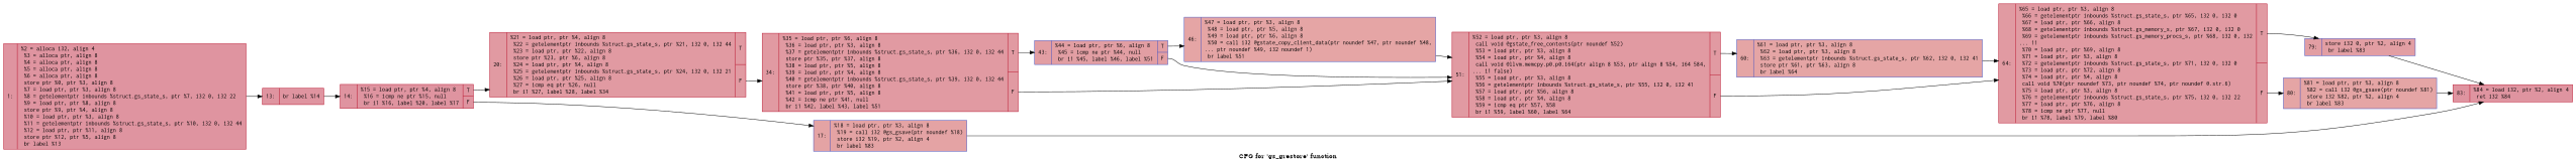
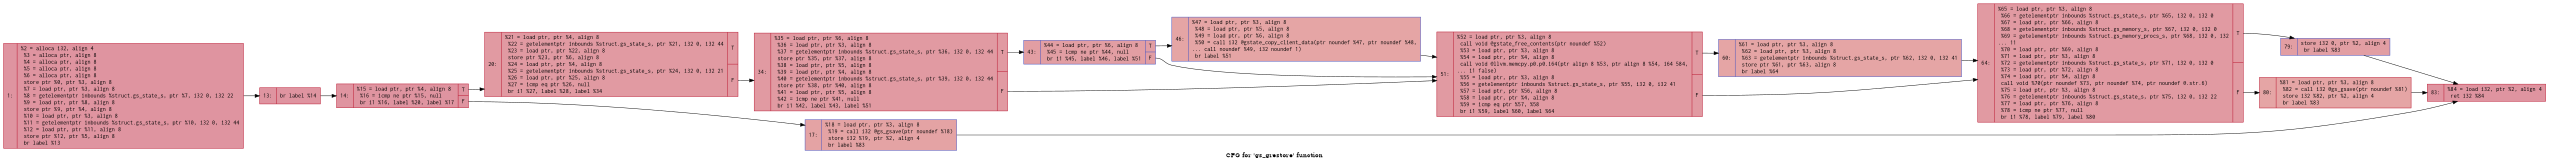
  digraph {
    label="CFG for 'gs_grestore' function"
    rankdir=LR
    node [color="#b70d28ff" fillcolor="#b70d2870" fontname=Courier shape=record style=filled]
    n1 [label="{1:\l|  %2 = alloca i32, align 4\l  %3 = alloca ptr, align 8\l  %4 = alloca ptr, align 8\l  %5 = alloca ptr, align 8\l  %6 = alloca ptr, align 8\l  store ptr %0, ptr %3, align 8\l  %7 = load ptr, ptr %3, align 8\l  %8 = getelementptr inbounds %struct.gs_state_s, ptr %7, i32 0, i32 22\l  %9 = load ptr, ptr %8, align 8\l  store ptr %9, ptr %4, align 8\l  %10 = load ptr, ptr %3, align 8\l  %11 = getelementptr inbounds %struct.gs_state_s, ptr %10, i32 0, i32 44\l  %12 = load ptr, ptr %11, align 8\l  store ptr %12, ptr %5, align 8\l  br label %13\l}"]
    n2 [label="{13:\l|  br label %14\l}"]
    n3 [label="{14:\l|  %15 = load ptr, ptr %4, align 8\l  %16 = icmp ne ptr %15, null\l  br i1 %16, label %20, label %17\l|{<s0>T|<s1>F}}"]
    n4 [fillcolor="#bb1b2c70" label="{20:\l|  %21 = load ptr, ptr %4, align 8\l  %22 = getelementptr inbounds %struct.gs_state_s, ptr %21, i32 0, i32 44\l  %23 = load ptr, ptr %22, align 8\l  store ptr %23, ptr %6, align 8\l  %24 = load ptr, ptr %4, align 8\l  %25 = getelementptr inbounds %struct.gs_state_s, ptr %24, i32 0, i32 21\l  %26 = load ptr, ptr %25, align 8\l  %27 = icmp eq ptr %26, null\l  br i1 %27, label %28, label %34\l|{<s0>T|<s1>F}}"]
    n5 [color="#3d50c3ff" fillcolor="#c32e3170" label="{17:\l|  %18 = load ptr, ptr %3, align 8\l  %19 = call i32 @gs_gsave(ptr noundef %18)\l  store i32 %19, ptr %2, align 4\l  br label %83\l}"]
    n6 [fillcolor="#bb1b2c70" label="{34:\l|  %35 = load ptr, ptr %6, align 8\l  %36 = load ptr, ptr %3, align 8\l  %37 = getelementptr inbounds %struct.gs_state_s, ptr %36, i32 0, i32 44\l  store ptr %35, ptr %37, align 8\l  %38 = load ptr, ptr %5, align 8\l  %39 = load ptr, ptr %4, align 8\l  %40 = getelementptr inbounds %struct.gs_state_s, ptr %39, i32 0, i32 44\l  store ptr %38, ptr %40, align 8\l  %41 = load ptr, ptr %5, align 8\l  %42 = icmp ne ptr %41, null\l  br i1 %42, label %43, label %51\l|{<s0>T|<s1>F}}"]
    n7 [label="{83:\l|  %84 = load i32, ptr %2, align 4\l  ret i32 %84\l}"]
    n8 [color="#3d50c3ff" fillcolor="#be242e70" label="{43:\l|  %44 = load ptr, ptr %6, align 8\l  %45 = icmp ne ptr %44, null\l  br i1 %45, label %46, label %51\l|{<s0>T|<s1>F}}"]
    n9 [fillcolor="#bb1b2c70" label="{51:\l|  %52 = load ptr, ptr %3, align 8\l  call void @gstate_free_contents(ptr noundef %52)\l  %53 = load ptr, ptr %3, align 8\l  %54 = load ptr, ptr %4, align 8\l  call void @llvm.memcpy.p0.p0.i64(ptr align 8 %53, ptr align 8 %54, i64 584,\l... i1 false)\l  %55 = load ptr, ptr %3, align 8\l  %56 = getelementptr inbounds %struct.gs_state_s, ptr %55, i32 0, i32 41\l  %57 = load ptr, ptr %56, align 8\l  %58 = load ptr, ptr %4, align 8\l  %59 = icmp eq ptr %57, %58\l  br i1 %59, label %60, label %64\l|{<s0>T|<s1>F}}"]
-   n10 [color="#3d50c3ff" fillcolor="#c5333470" label="{46:\l|  %47 = load ptr, ptr %3, align 8\l  %48 = load ptr, ptr %5, align 8\l  %49 = load ptr, ptr %6, align 8\l  %50 = call i32 @gstate_copy_client_data(ptr noundef %47, ptr noundef %48,\l... ptr noundef %49, i32 noundef 1)\l  br label %51\l}"]
+   n10 [color="#3d50c3ff" fillcolor="#c5333470" label="{46:\l|  %47 = load ptr, ptr %3, align 8\l  %48 = load ptr, ptr %5, align 8\l  %49 = load ptr, ptr %6, align 8\l  %50 = call i32 @gstate_copy_client_data(ptr noundef %47, ptr noundef %48,\l... call noundef %49, i32 noundef 1)\l  br label %51\l}"]
    n11 [color="#3d50c3ff" fillcolor="#c5333470" label="{60:\l|  %61 = load ptr, ptr %3, align 8\l  %62 = load ptr, ptr %3, align 8\l  %63 = getelementptr inbounds %struct.gs_state_s, ptr %62, i32 0, i32 41\l  store ptr %61, ptr %63, align 8\l  br label %64\l}"]
    n12 [fillcolor="#bb1b2c70" label="{64:\l|  %65 = load ptr, ptr %3, align 8\l  %66 = getelementptr inbounds %struct.gs_state_s, ptr %65, i32 0, i32 0\l  %67 = load ptr, ptr %66, align 8\l  %68 = getelementptr inbounds %struct.gs_memory_s, ptr %67, i32 0, i32 0\l  %69 = getelementptr inbounds %struct.gs_memory_procs_s, ptr %68, i32 0, i32\l... 11\l  %70 = load ptr, ptr %69, align 8\l  %71 = load ptr, ptr %3, align 8\l  %72 = getelementptr inbounds %struct.gs_state_s, ptr %71, i32 0, i32 0\l  %73 = load ptr, ptr %72, align 8\l  %74 = load ptr, ptr %4, align 8\l  call void %70(ptr noundef %73, ptr noundef %74, ptr noundef @.str.6)\l  %75 = load ptr, ptr %3, align 8\l  %76 = getelementptr inbounds %struct.gs_state_s, ptr %75, i32 0, i32 22\l  %77 = load ptr, ptr %76, align 8\l  %78 = icmp ne ptr %77, null\l  br i1 %78, label %79, label %80\l|{<s0>T|<s1>F}}"]
    n13 [color="#3d50c3ff" fillcolor="#be242e70" label="{79:\l|  store i32 0, ptr %2, align 4\l  br label %83\l}"]
-   n14 [color="#3d50c3ff" fillcolor="#c5333470" label="{80:\l|  %81 = load ptr, ptr %3, align 8\l  %82 = call i32 @gs_gsave(ptr noundef %81)\l  store i32 %82, ptr %2, align 4\l  br label %83\l}"]
+   n14 [fillcolor="#c5333470" label="{80:\l|  %81 = load ptr, ptr %3, align 8\l  %82 = call i32 @gs_gsave(ptr noundef %81)\l  store i32 %82, ptr %2, align 4\l  br label %83\l}"]
    n1 -> n2
    n2 -> n3
    n3 -> n4 [tailport=s0]
    n3 -> n5 [tailport=s1]
    n4 -> n6 [tailport=s1]
    n5 -> n7
    n6 -> n8 [tailport=s0]
    n6 -> n9 [tailport=s1]
    n8 -> n9 [tailport=s1]
    n8 -> n10 [tailport=s0]
    n9 -> n11 [tailport=s0]
    n9 -> n12 [tailport=s1]
    n10 -> n9
    n11 -> n12
    n12 -> n13 [tailport=s0]
    n12 -> n14 [tailport=s1]
    n13 -> n7
    n14 -> n7
  }
